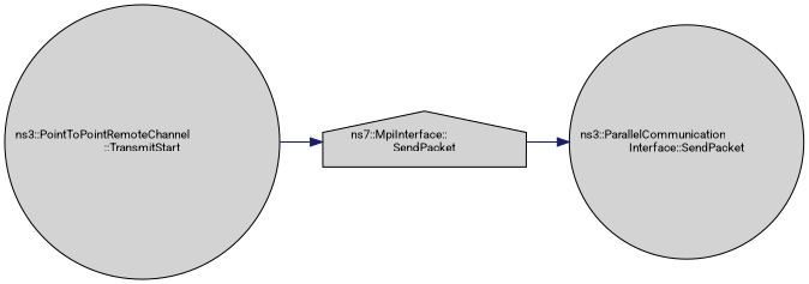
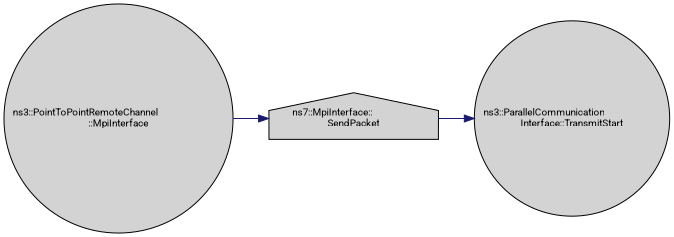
  digraph {
    fontname=Roboto
    rankdir=RL
    node [color=black fillcolor=lightgrey fontname=Roboto fontsize=10 shape=circle style=filled]
    edge [color=midnightblue dir=back fontname=Roboto fontsize=10 labelfontname=Helvetica labelfontsize=10 style=solid]
-   n1 [fontcolor=black height=0.2 label="ns3::ParallelCommunication\lInterface::SendPacket" width=0.4]
+   n1 [fontcolor=black height=0.2 label="ns3::ParallelCommunication\lInterface::TransmitStart" width=0.4]
    n2 [height=0.2 label="ns7::MpiInterface::\lSendPacket" shape=house width=0.4]
-   n3 [height=0.2 label="ns3::PointToPointRemoteChannel\l::TransmitStart" width=0.4]
+   n3 [height=0.2 label="ns3::PointToPointRemoteChannel\l::MpiInterface" width=0.4]
    n1 -> n2
    n2 -> n3
  }
